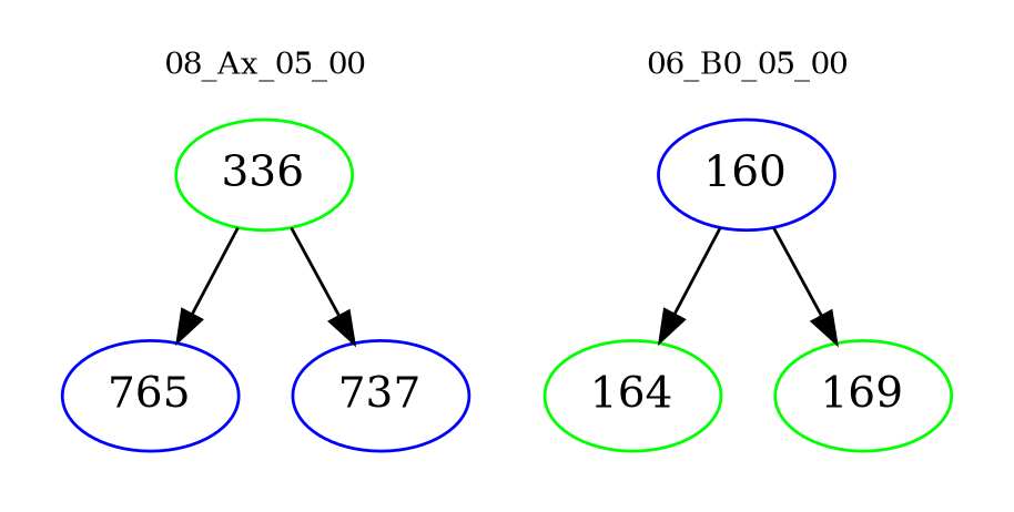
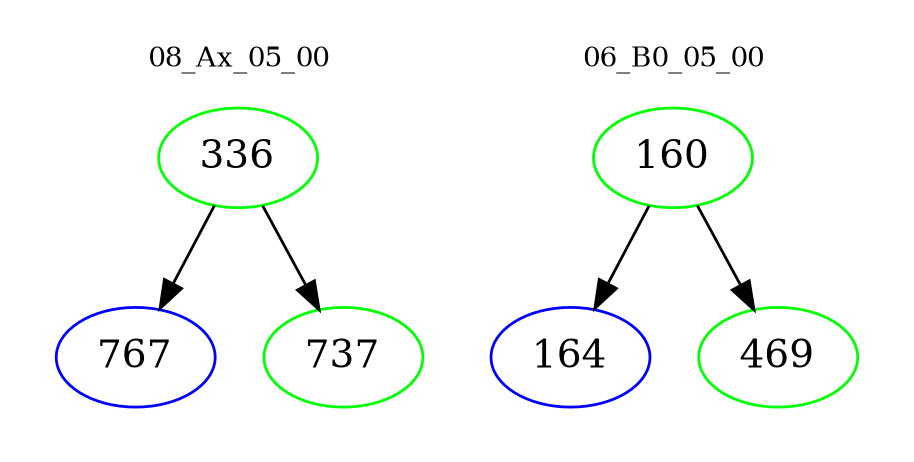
  digraph {
    node [color=green]
    edge [color=black]
    n1 [label=336]
-   n2 [color=blue label=765]
-   n3 [color=blue label=737]
-   n4 [color=blue label=160]
-   n5 [label=164]
-   n6 [label=169]
+   n2 [color=blue label=767]
+   n3 [label=737]
+   n4 [label=160]
+   n5 [color=blue label=164]
+   n6 [label=469]
    subgraph cluster_1 {
      color=white
      fontsize=10
      label="08_Ax_05_00"
      n1
      n2
      n3
    }
    subgraph cluster_2 {
      color=white
      fontsize=10
      label="06_B0_05_00"
      n4
      n5
      n6
    }
    n1 -> n2
    n1 -> n3
    n4 -> n5
    n4 -> n6
  }
